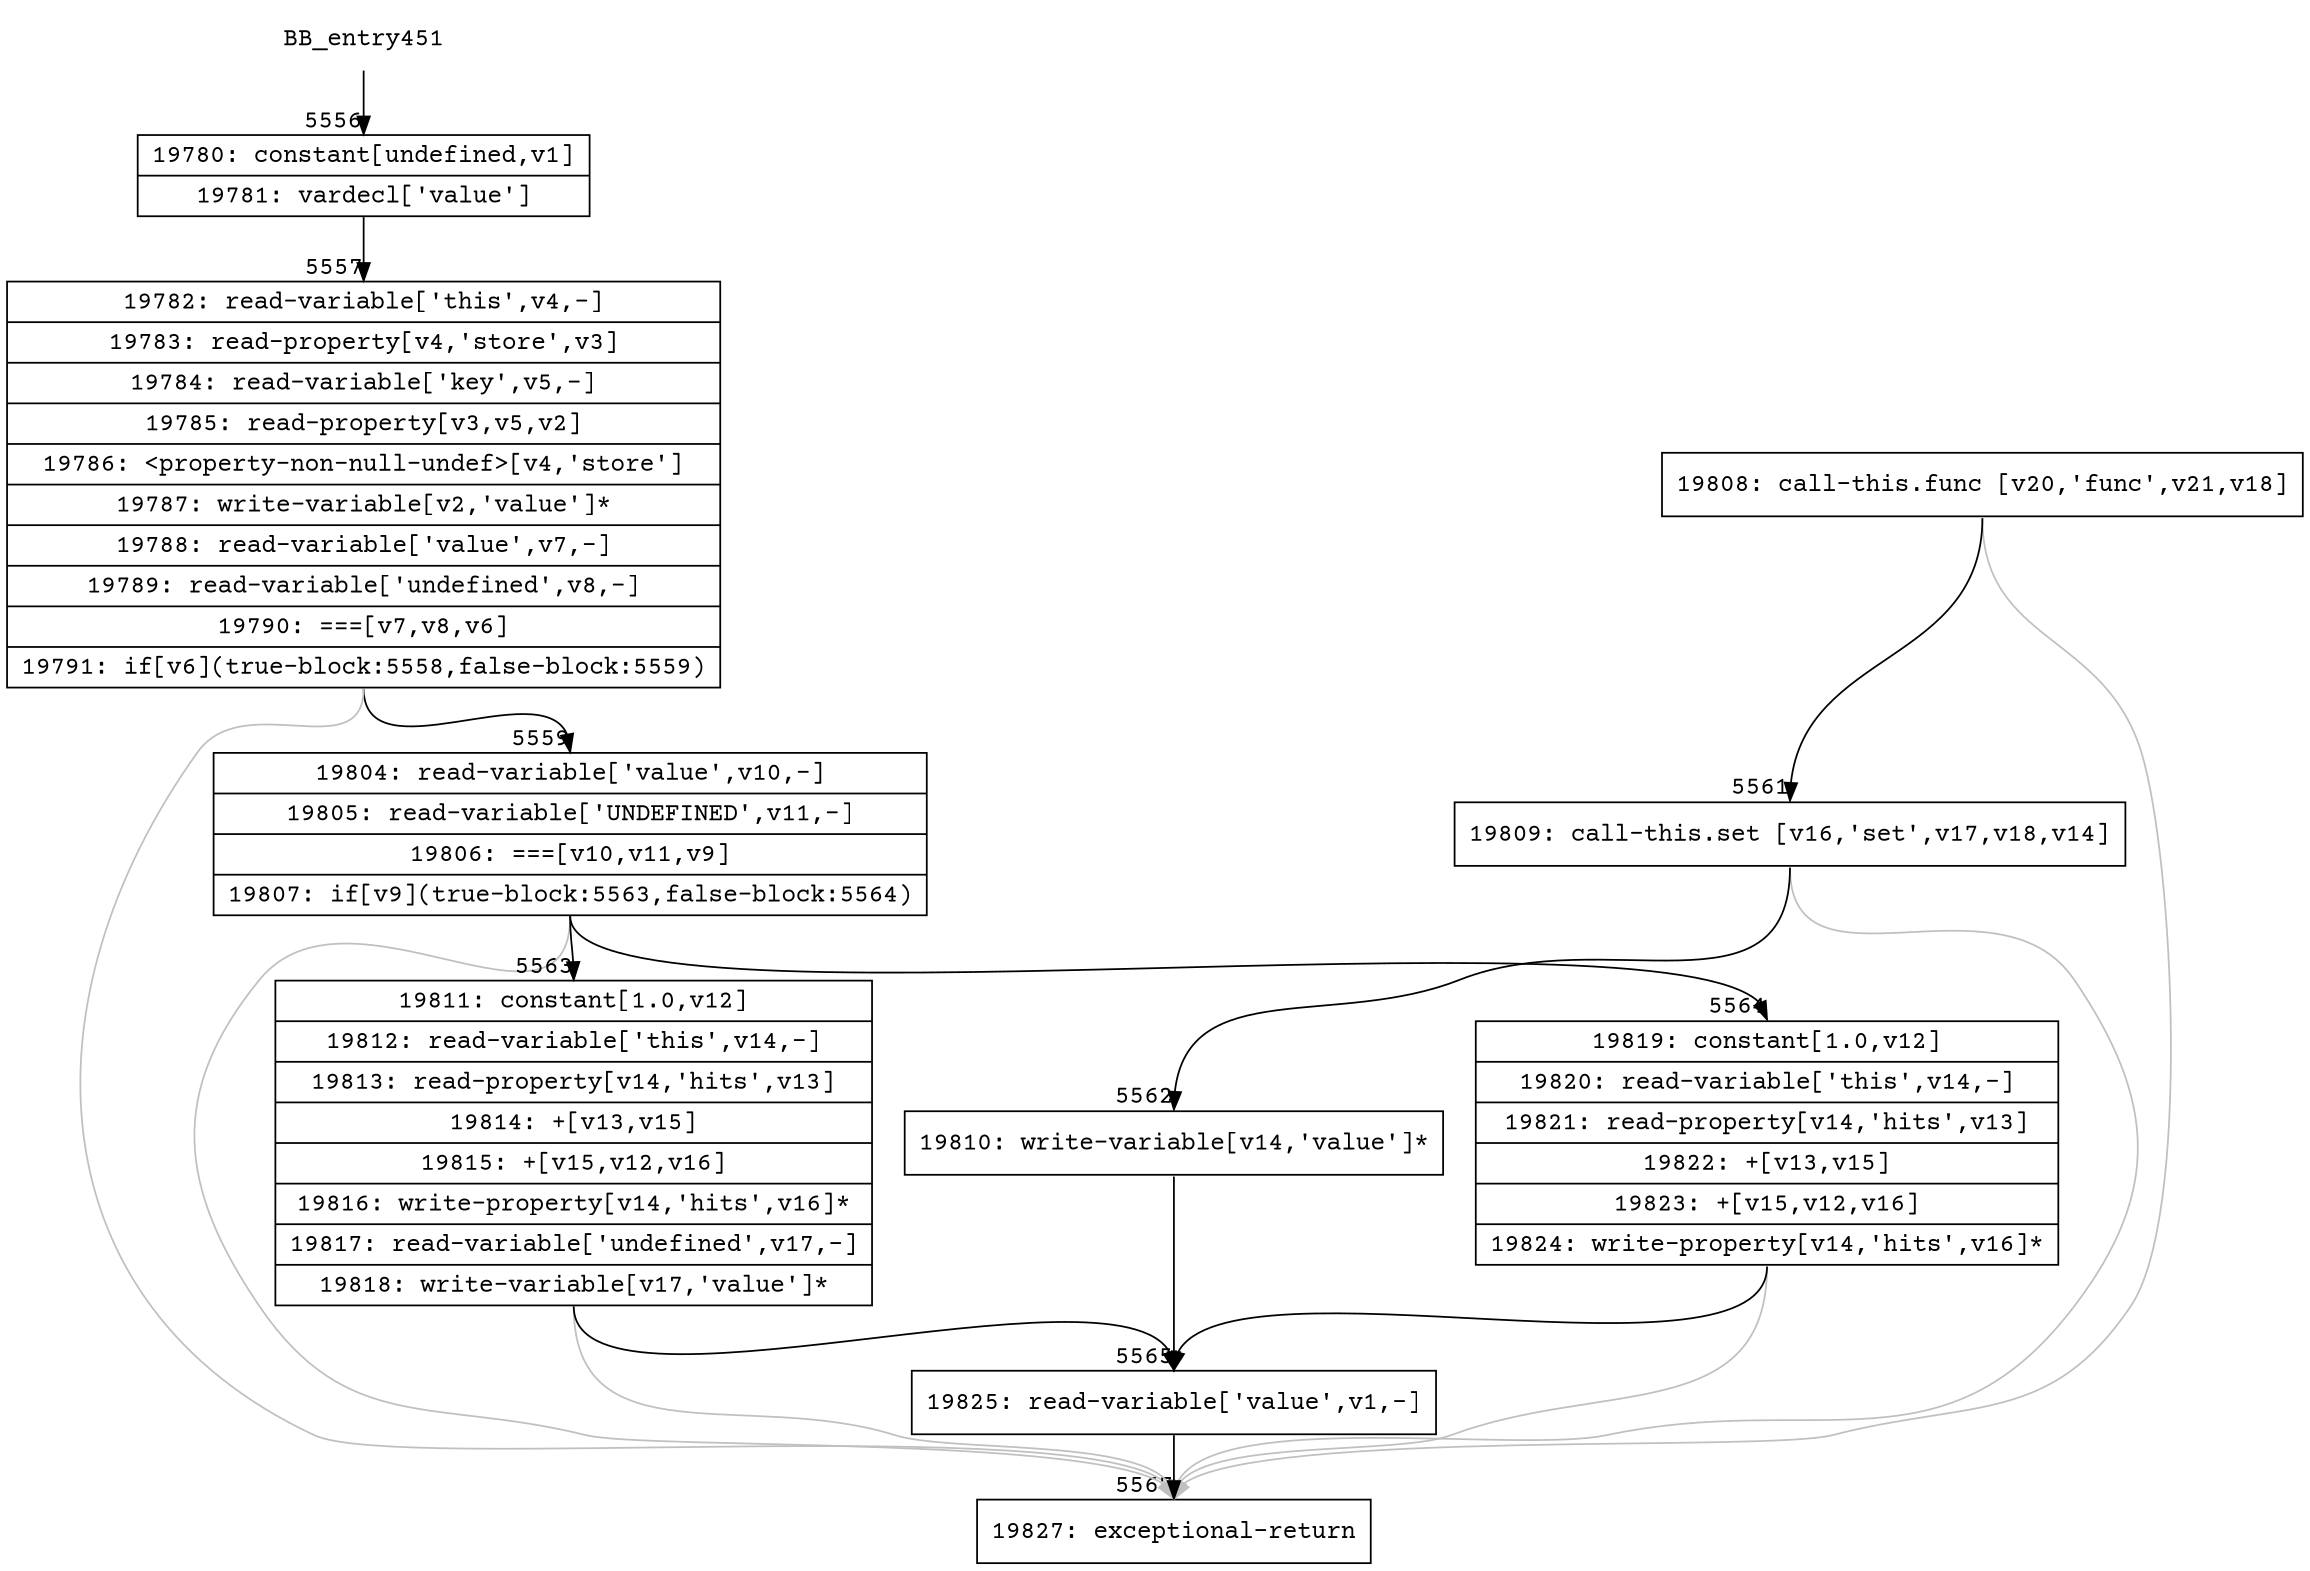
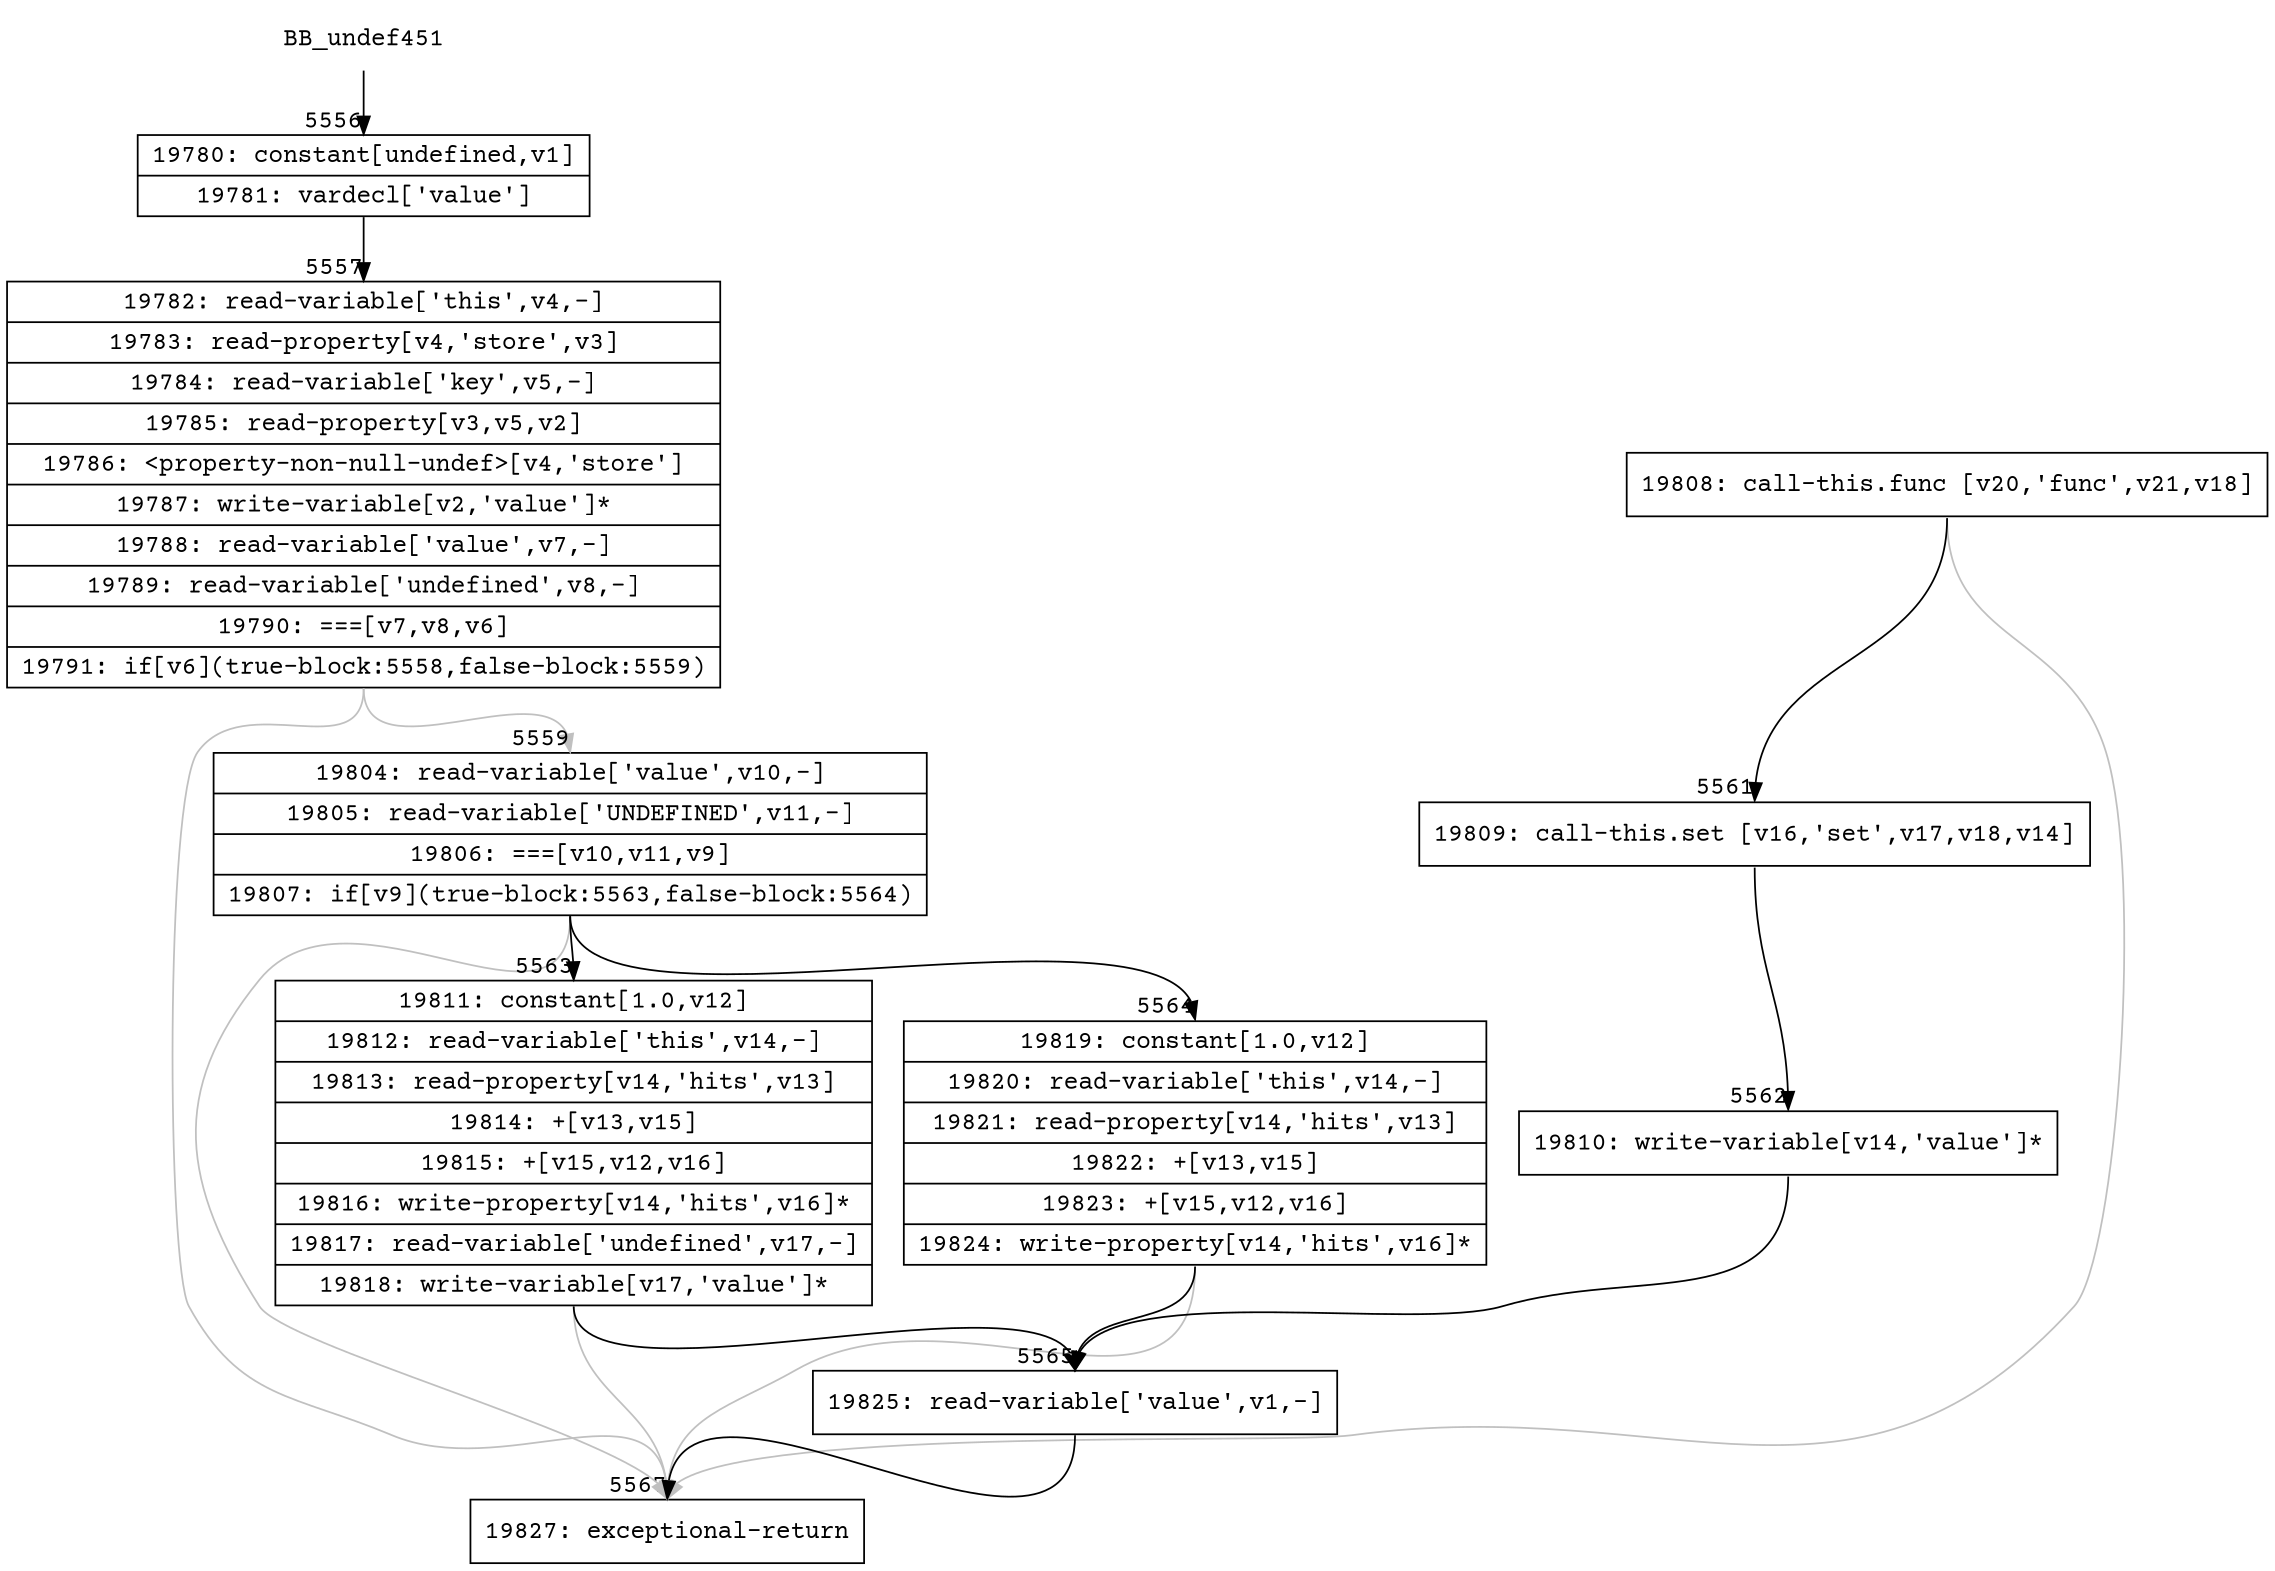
  digraph {
    fontname="Courier Prime"
    rankdir=TD
    node [fontname="Courier Prime" shape=record]
    edge [fontname="Courier Prime" headport=n tailport=s]
-   BB_entry451 [shape=none]
+   BB_entry451 [shape=none label=BB_undef451]
    n2 [label="{19780: constant[undefined,v1]|19781: vardecl['value']}"]
    n3 [label="{19782: read-variable['this',v4,-]|19783: read-property[v4,'store',v3]|19784: read-variable['key',v5,-]|19785: read-property[v3,v5,v2]|19786: \<property-non-null-undef\>[v4,'store']|19787: write-variable[v2,'value']*|19788: read-variable['value',v7,-]|19789: read-variable['undefined',v8,-]|19790: ===[v7,v8,v6]|19791: if[v6](true-block:5558,false-block:5559)}"]
    n4 [label="{19804: read-variable['value',v10,-]|19805: read-variable['UNDEFINED',v11,-]|19806: ===[v10,v11,v9]|19807: if[v9](true-block:5563,false-block:5564)}"]
    n5 [label="{19827: exceptional-return}"]
    n6 [label="{19811: constant[1.0,v12]|19812: read-variable['this',v14,-]|19813: read-property[v14,'hits',v13]|19814: +[v13,v15]|19815: +[v15,v12,v16]|19816: write-property[v14,'hits',v16]*|19817: read-variable['undefined',v17,-]|19818: write-variable[v17,'value']*}"]
    n7 [label="{19819: constant[1.0,v12]|19820: read-variable['this',v14,-]|19821: read-property[v14,'hits',v13]|19822: +[v13,v15]|19823: +[v15,v12,v16]|19824: write-property[v14,'hits',v16]*}"]
    n8 [label="{19808: call-this.func [v20,'func',v21,v18]}"]
    n9 [label="{19809: call-this.set [v16,'set',v17,v18,v14]}"]
    n10 [label="{19825: read-variable['value',v1,-]}"]
    n11 [label="{19810: write-variable[v14,'value']*}"]
    BB_entry451 -> n2 [headlabel="    5556"]
    n2 -> n3 [headlabel="      5557"]
-   n3 -> n4 [headlabel="      5559"]
+   n3 -> n4 [headlabel="      5559" color=gray]
    n3 -> n5 [color=gray headlabel="      5567"]
    n4 -> n5 [color=gray]
    n4 -> n6 [headlabel="      5563"]
    n4 -> n7 [headlabel="      5564"]
    n6 -> n5 [color=gray]
    n6 -> n10
    n7 -> n5 [color=gray]
    n7 -> n10
    n8 -> n5 [color=gray]
    n8 -> n9 [headlabel="      5561"]
-   n9 -> n5 [color=gray]
    n9 -> n11 [headlabel="      5562"]
    n10 -> n5 [color=black]
    n11 -> n10 [headlabel="      5565"]
  }
